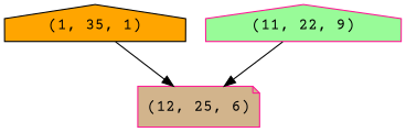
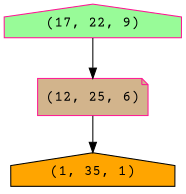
  digraph {
    fontname="Courier Prime"
    node [color=deeppink fontname="Courier Prime" shape=house style=filled]
    edge [arrowhead=normal fontname="Courier Prime"]
    "(1, 35, 1)" [color=black fillcolor=orange]
    "(12, 25, 6)" [fillcolor=tan shape=note]
-   "(17, 22, 9)" [fillcolor=palegreen label="(11, 22, 9)"]
-   "(1, 35, 1)" -> "(12, 25, 6)"
+   "(17, 22, 9)" [fillcolor=palegreen]
+   "(12, 25, 6)" -> "(1, 35, 1)"
    "(17, 22, 9)" -> "(12, 25, 6)"
  }
